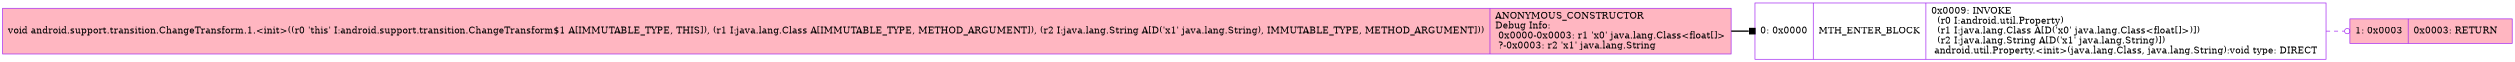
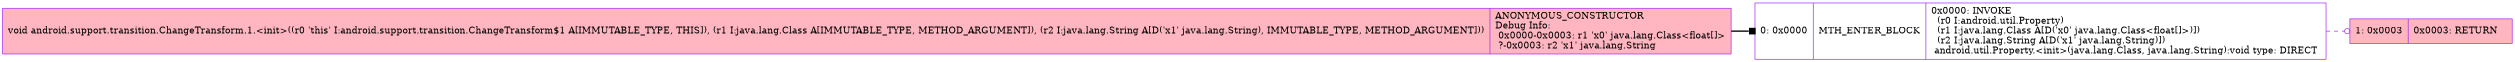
  digraph {
    rankdir=LR
    node [shape=record style=filled fillcolor=lightpink color=purple]
-   n1 [label="{0\:\ 0x0000|MTH_ENTER_BLOCK\l|0x0009: INVOKE  \l  (r0 I:android.util.Property)\l  (r1 I:java.lang.Class A[D('x0' java.lang.Class\<float[]\>)])\l  (r2 I:java.lang.String A[D('x1' java.lang.String)])\l android.util.Property.\<init\>(java.lang.Class, java.lang.String):void type: DIRECT \l}" fillcolor=white]
+   n1 [label="{0\:\ 0x0000|MTH_ENTER_BLOCK\l|0x0000: INVOKE  \l  (r0 I:android.util.Property)\l  (r1 I:java.lang.Class A[D('x0' java.lang.Class\<float[]\>)])\l  (r2 I:java.lang.String A[D('x1' java.lang.String)])\l android.util.Property.\<init\>(java.lang.Class, java.lang.String):void type: DIRECT \l}" fillcolor=white]
    n2 [label="{1\:\ 0x0003|0x0003: RETURN   \l}"]
    n3 [label="{void android.support.transition.ChangeTransform.1.\<init\>((r0 'this' I:android.support.transition.ChangeTransform$1 A[IMMUTABLE_TYPE, THIS]), (r1 I:java.lang.Class A[IMMUTABLE_TYPE, METHOD_ARGUMENT]), (r2 I:java.lang.String A[D('x1' java.lang.String), IMMUTABLE_TYPE, METHOD_ARGUMENT]))  | ANONYMOUS_CONSTRUCTOR\lDebug Info:\l  0x0000\-0x0003: r1 'x0' java.lang.Class\<float[]\>\l  ?\-0x0003: r2 'x1' java.lang.String\l}"]
    n1 -> n2 [color=purple style=dashed arrowhead=odot]
    n3 -> n1 [color=black style=bold arrowhead=box]
  }
